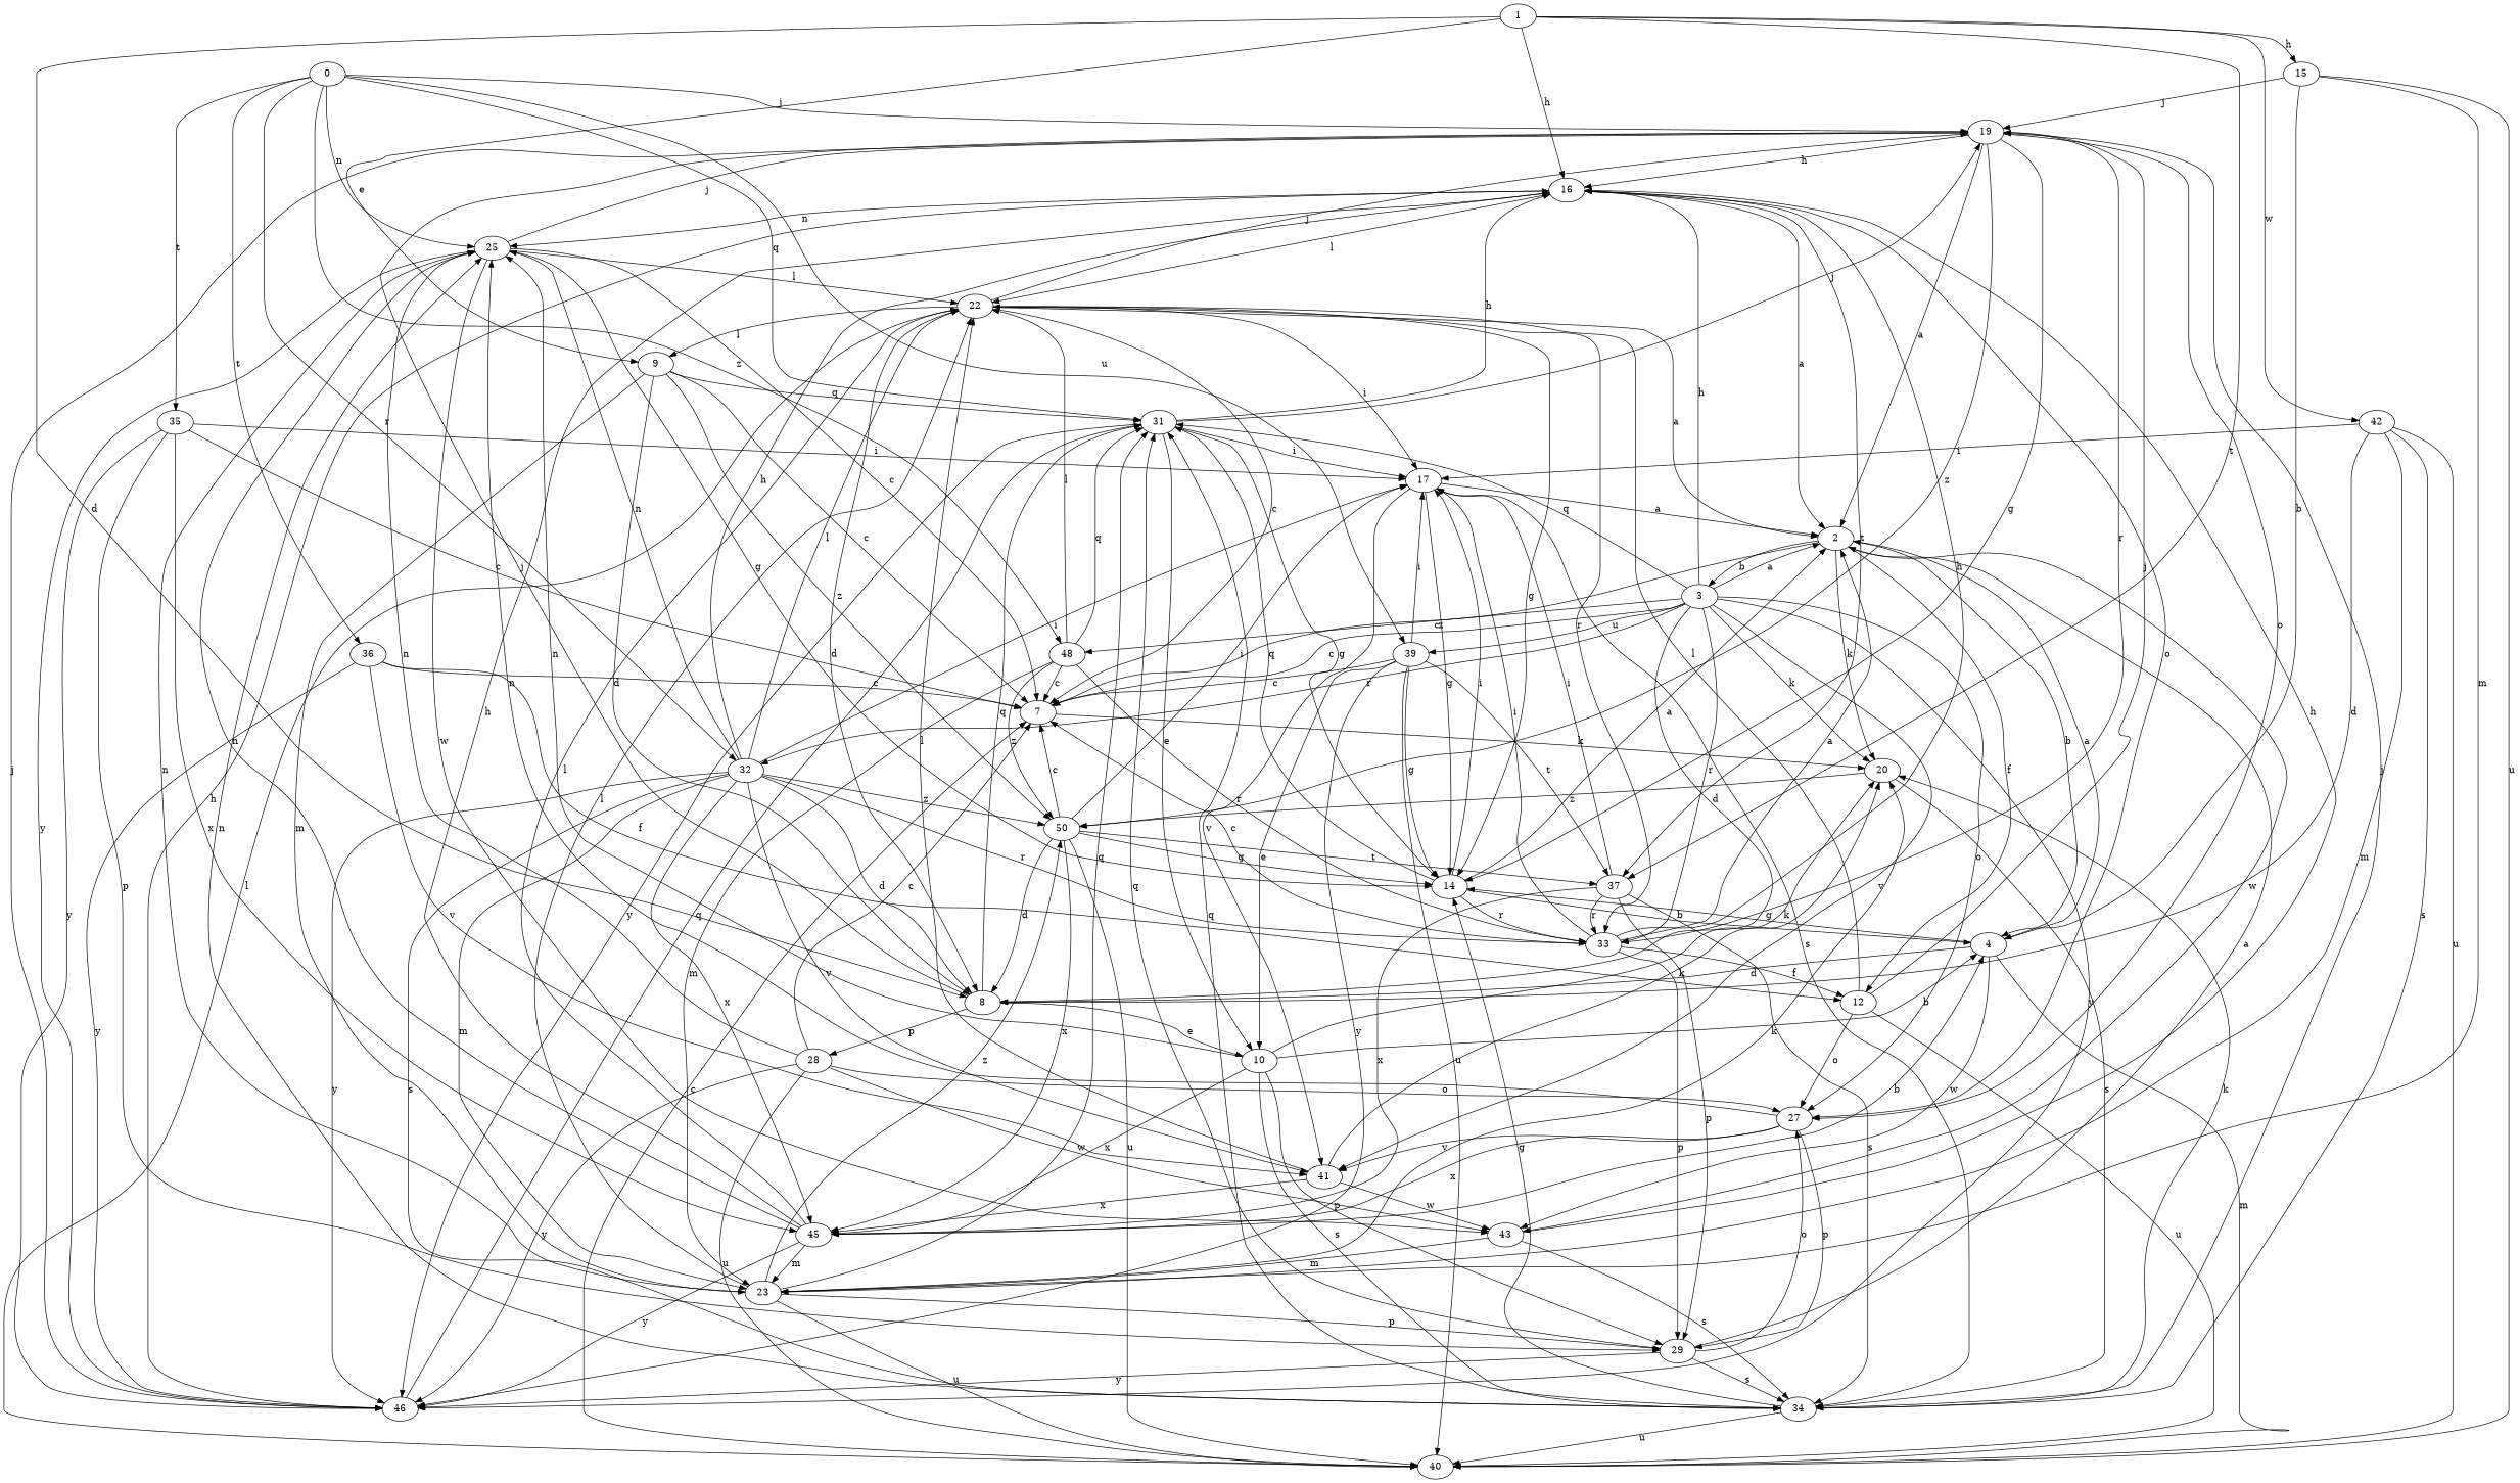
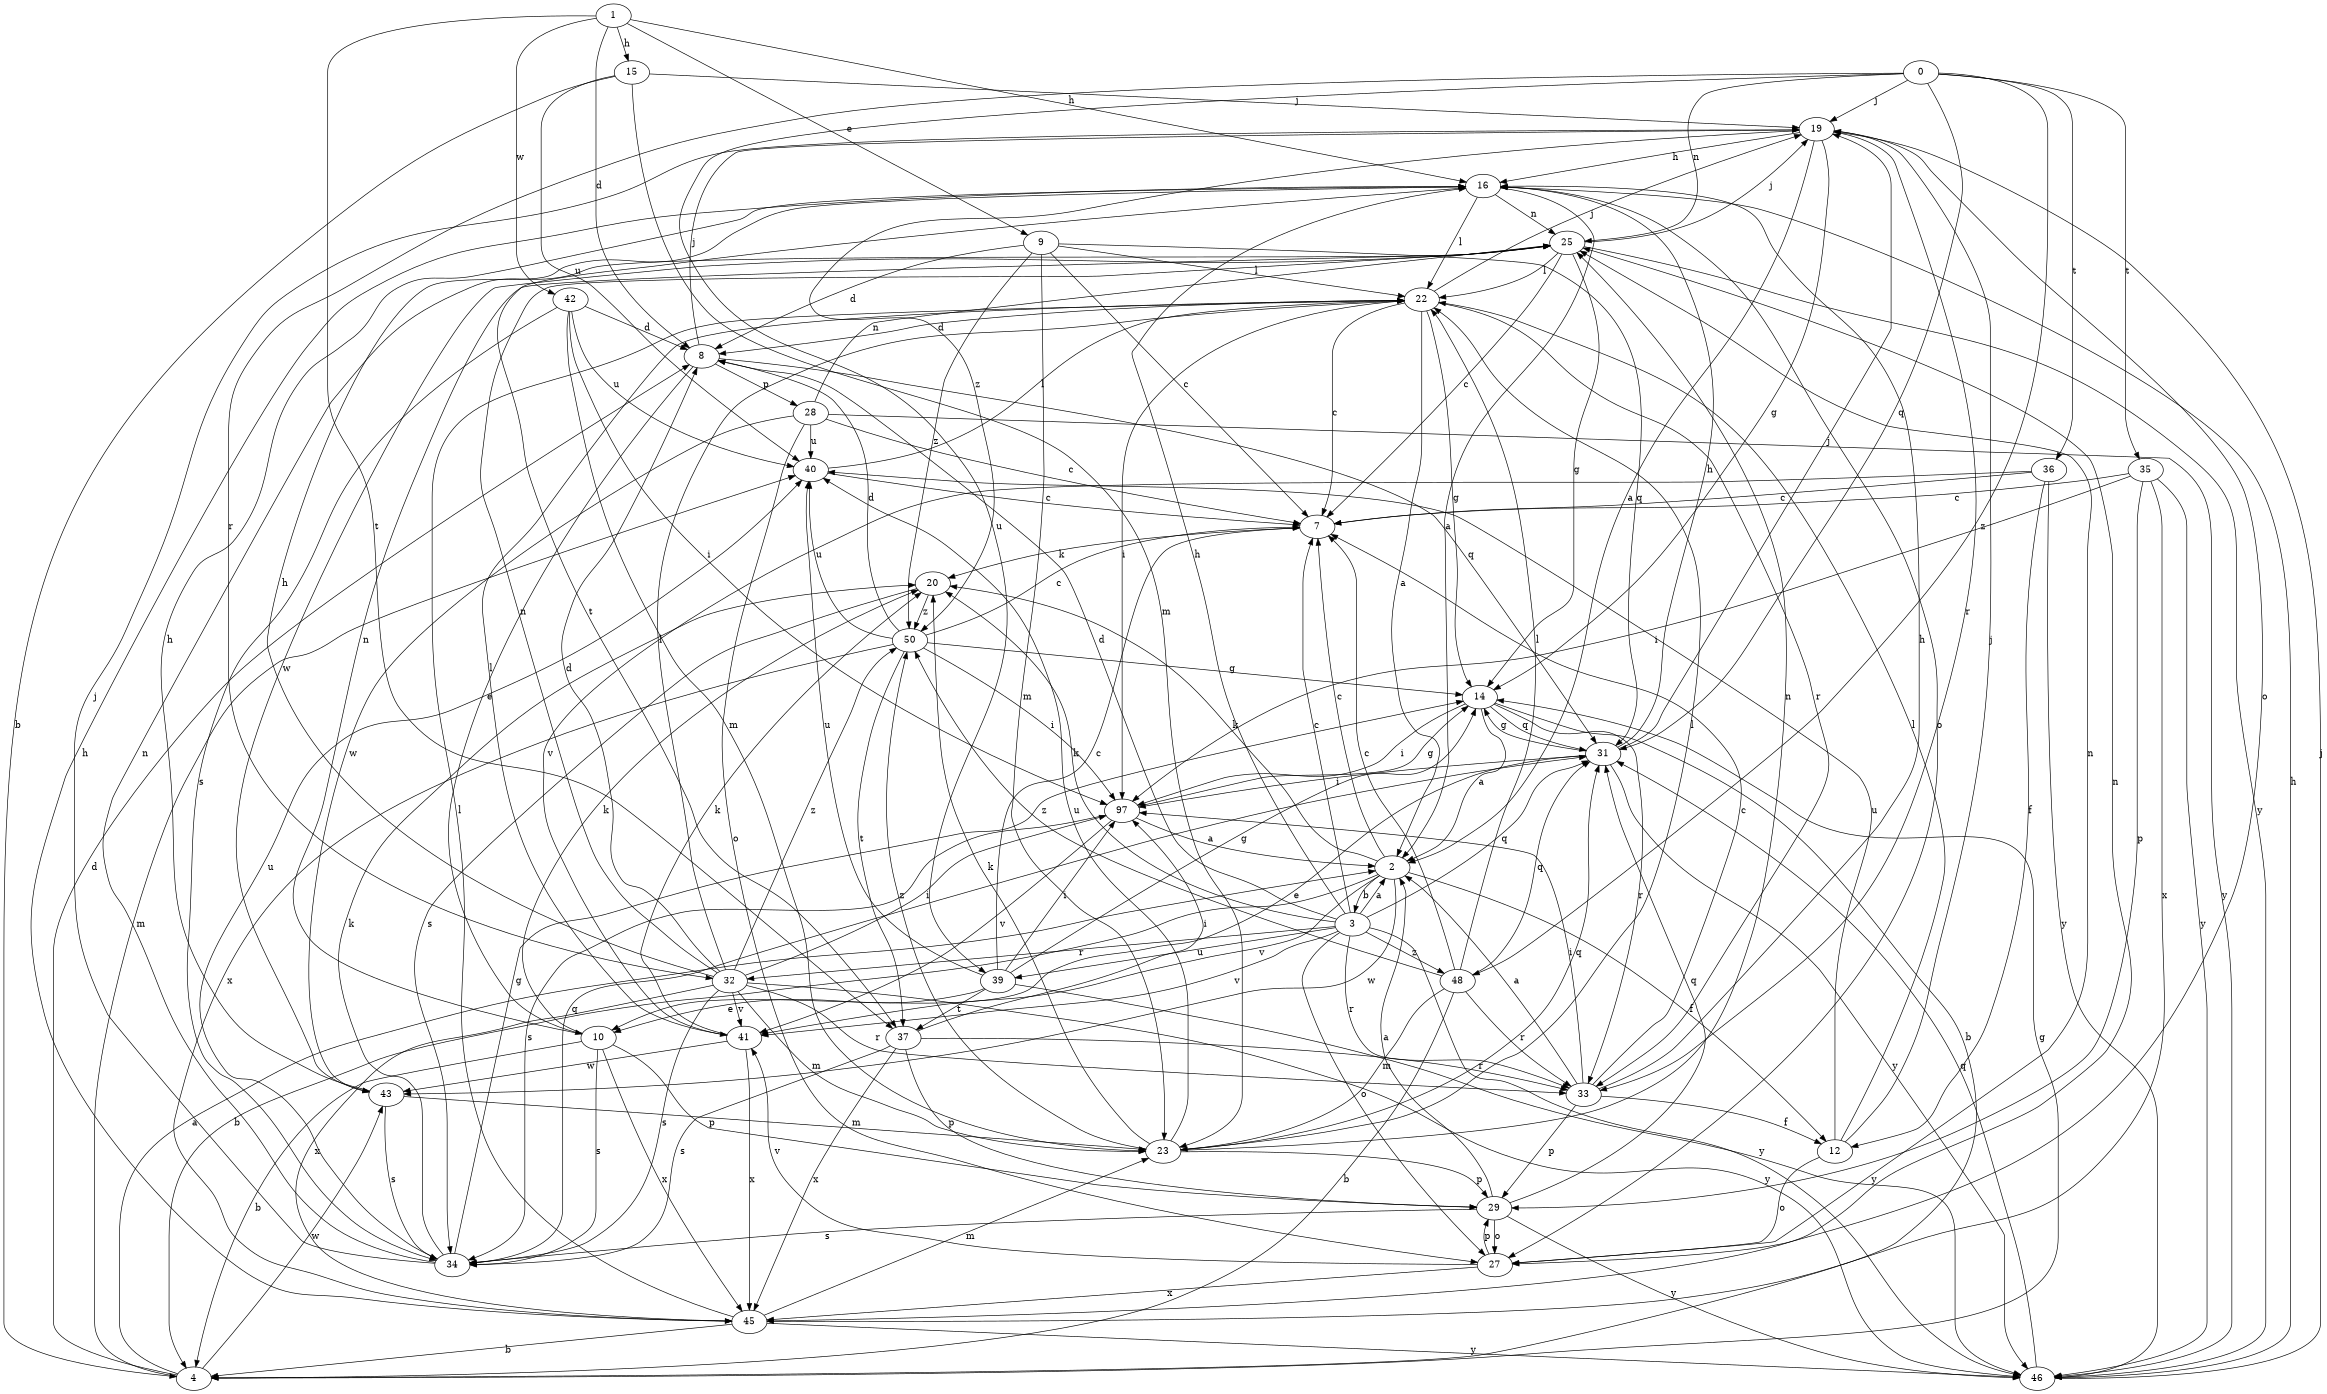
  strict digraph {
    0
    19
    25
    31
    32
    35
    36
    39
    48
    16
    2
    27
    33
    14
    50
    7
    43
    46
    22
    10
-   17
+   17 [label=97]
    8
    41
    23
    34
    45
    29
    12
    37
    40
    4
    1
    9
    15
    42
    28
    3
    20
    0 -> 19 [label=j]
    0 -> 25 [label=n]
    0 -> 31 [label=q]
    0 -> 32 [label=r]
    0 -> 35 [label=t]
    0 -> 36 [label=t]
    0 -> 39 [label=u]
    0 -> 48 [label=z]
    19 -> 16 [label=h]
    19 -> 2 [label=a]
    19 -> 27 [label=o]
    19 -> 33 [label=r]
    19 -> 14 [label=g]
    19 -> 50 [label=z]
    25 -> 19 [label=j]
    25 -> 14 [label=g]
    25 -> 7 [label=c]
    25 -> 43 [label=w]
    25 -> 46 [label=y]
    25 -> 22 [label=l]
    31 -> 19 [label=j]
    31 -> 16 [label=h]
    31 -> 14 [label=g]
    31 -> 46 [label=y]
    31 -> 10 [label=e]
    31 -> 17 [label=i]
    32 -> 25 [label=n]
    32 -> 16 [label=h]
    32 -> 33 [label=r]
    32 -> 50 [label=z]
    32 -> 46 [label=y]
    32 -> 22 [label=l]
    32 -> 17 [label=i]
    32 -> 8 [label=d]
    32 -> 41 [label=v]
    32 -> 23 [label=m]
    32 -> 34 [label=s]
    32 -> 45 [label=x]
    35 -> 7 [label=c]
    35 -> 46 [label=y]
    35 -> 17 [label=i]
    35 -> 45 [label=x]
    35 -> 29 [label=p]
    36 -> 7 [label=c]
    36 -> 46 [label=y]
    36 -> 41 [label=v]
    36 -> 12 [label=f]
    39 -> 14 [label=g]
    39 -> 7 [label=c]
    39 -> 46 [label=y]
    39 -> 10 [label=e]
    39 -> 17 [label=i]
    39 -> 37 [label=t]
    39 -> 40 [label=u]
    48 -> 31 [label=q]
    48 -> 33 [label=r]
    48 -> 50 [label=z]
    48 -> 7 [label=c]
    48 -> 22 [label=l]
    48 -> 23 [label=m]
+   48 -> 4 [label=b]
    16 -> 25 [label=n]
    16 -> 2 [label=a]
    16 -> 27 [label=o]
    16 -> 22 [label=l]
    16 -> 37 [label=t]
    2 -> 7 [label=c]
    2 -> 43 [label=w]
+   2 -> 41 [label=v]
    2 -> 12 [label=f]
    2 -> 4 [label=b]
    2 -> 3 [label=b]
    2 -> 20 [label=k]
    27 -> 25 [label=n]
    27 -> 41 [label=v]
    27 -> 45 [label=x]
    27 -> 29 [label=p]
    33 -> 16 [label=h]
    33 -> 2 [label=a]
    33 -> 7 [label=c]
    33 -> 17 [label=i]
    33 -> 29 [label=p]
    33 -> 12 [label=f]
    14 -> 31 [label=q]
    14 -> 2 [label=a]
    14 -> 33 [label=r]
    14 -> 17 [label=i]
    14 -> 4 [label=b]
    50 -> 14 [label=g]
    50 -> 7 [label=c]
    50 -> 17 [label=i]
    50 -> 8 [label=d]
    50 -> 45 [label=x]
    50 -> 37 [label=t]
    50 -> 40 [label=u]
    7 -> 20 [label=k]
    43 -> 16 [label=h]
    43 -> 23 [label=m]
    43 -> 34 [label=s]
    46 -> 19 [label=j]
    46 -> 31 [label=q]
    46 -> 16 [label=h]
    22 -> 19 [label=j]
    22 -> 2 [label=a]
    22 -> 33 [label=r]
    22 -> 14 [label=g]
    22 -> 7 [label=c]
    22 -> 17 [label=i]
    22 -> 8 [label=d]
    10 -> 25 [label=n]
    10 -> 34 [label=s]
    10 -> 45 [label=x]
    10 -> 29 [label=p]
    10 -> 4 [label=b]
    10 -> 20 [label=k]
    17 -> 2 [label=a]
    17 -> 14 [label=g]
    17 -> 41 [label=v]
    17 -> 34 [label=s]
    8 -> 19 [label=j]
    8 -> 31 [label=q]
    8 -> 10 [label=e]
    8 -> 28 [label=p]
    41 -> 43 [label=w]
    41 -> 22 [label=l]
    41 -> 45 [label=x]
    41 -> 20 [label=k]
    23 -> 25 [label=n]
    23 -> 31 [label=q]
    23 -> 50 [label=z]
    23 -> 22 [label=l]
    23 -> 29 [label=p]
    23 -> 40 [label=u]
    23 -> 20 [label=k]
    34 -> 19 [label=j]
    34 -> 25 [label=n]
    34 -> 31 [label=q]
    34 -> 14 [label=g]
    34 -> 40 [label=u]
    34 -> 20 [label=k]
    45 -> 25 [label=n]
    45 -> 16 [label=h]
    45 -> 46 [label=y]
    45 -> 22 [label=l]
    45 -> 23 [label=m]
    45 -> 4 [label=b]
    29 -> 31 [label=q]
    29 -> 2 [label=a]
    29 -> 27 [label=o]
    29 -> 46 [label=y]
    29 -> 34 [label=s]
    12 -> 19 [label=j]
    12 -> 27 [label=o]
    12 -> 22 [label=l]
    12 -> 40 [label=u]
    37 -> 33 [label=r]
    37 -> 17 [label=i]
    37 -> 34 [label=s]
    37 -> 45 [label=x]
    37 -> 29 [label=p]
    40 -> 7 [label=c]
    40 -> 22 [label=l]
    4 -> 2 [label=a]
    4 -> 14 [label=g]
    4 -> 43 [label=w]
    4 -> 8 [label=d]
    4 -> 40 [label=m]
    1 -> 16 [label=h]
    1 -> 8 [label=d]
    1 -> 37 [label=t]
    1 -> 9 [label=e]
    1 -> 15 [label=h]
    1 -> 42 [label=w]
    9 -> 31 [label=q]
    9 -> 50 [label=z]
    9 -> 7 [label=c]
-   22 -> 9 [label=l]
+   9 -> 22 [label=l]
    9 -> 8 [label=d]
    9 -> 23 [label=m]
    15 -> 19 [label=j]
    15 -> 23 [label=m]
    15 -> 40 [label=u]
    15 -> 4 [label=b]
    42 -> 17 [label=i]
    42 -> 8 [label=d]
    42 -> 23 [label=m]
    42 -> 34 [label=s]
    42 -> 40 [label=u]
    28 -> 25 [label=n]
    28 -> 27 [label=o]
    28 -> 7 [label=c]
    28 -> 43 [label=w]
    28 -> 46 [label=y]
    28 -> 40 [label=u]
    3 -> 31 [label=q]
    3 -> 32 [label=r]
    3 -> 39 [label=u]
    3 -> 48 [label=z]
    3 -> 16 [label=h]
    3 -> 2 [label=a]
    3 -> 27 [label=o]
    3 -> 33 [label=r]
    3 -> 7 [label=c]
    3 -> 46 [label=y]
    3 -> 8 [label=d]
    3 -> 41 [label=v]
    3 -> 20 [label=k]
    20 -> 50 [label=z]
    20 -> 34 [label=s]
  }
